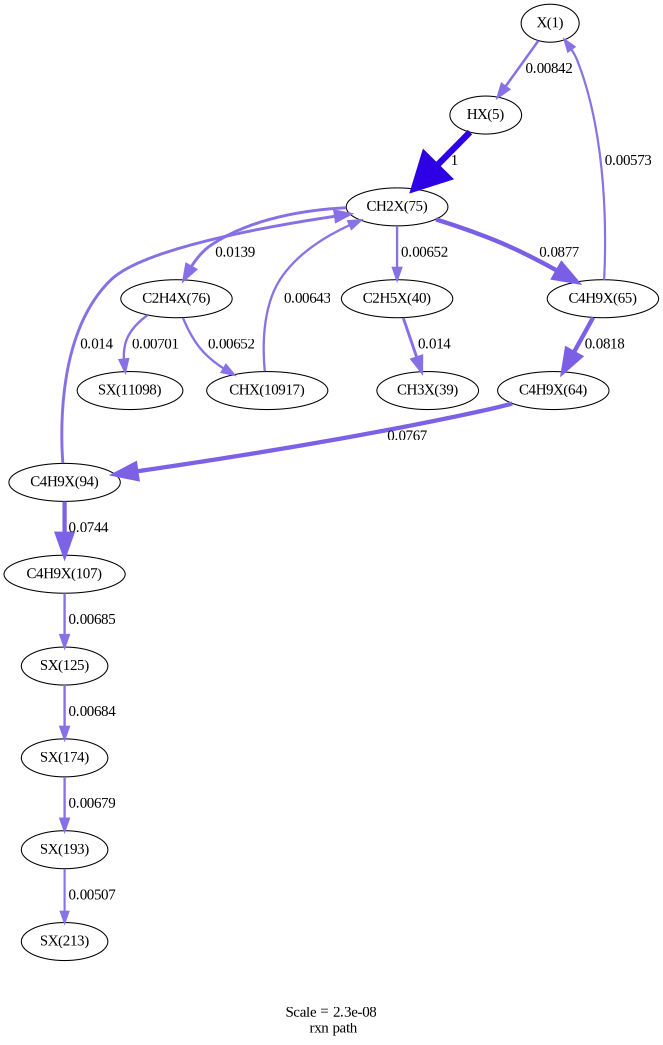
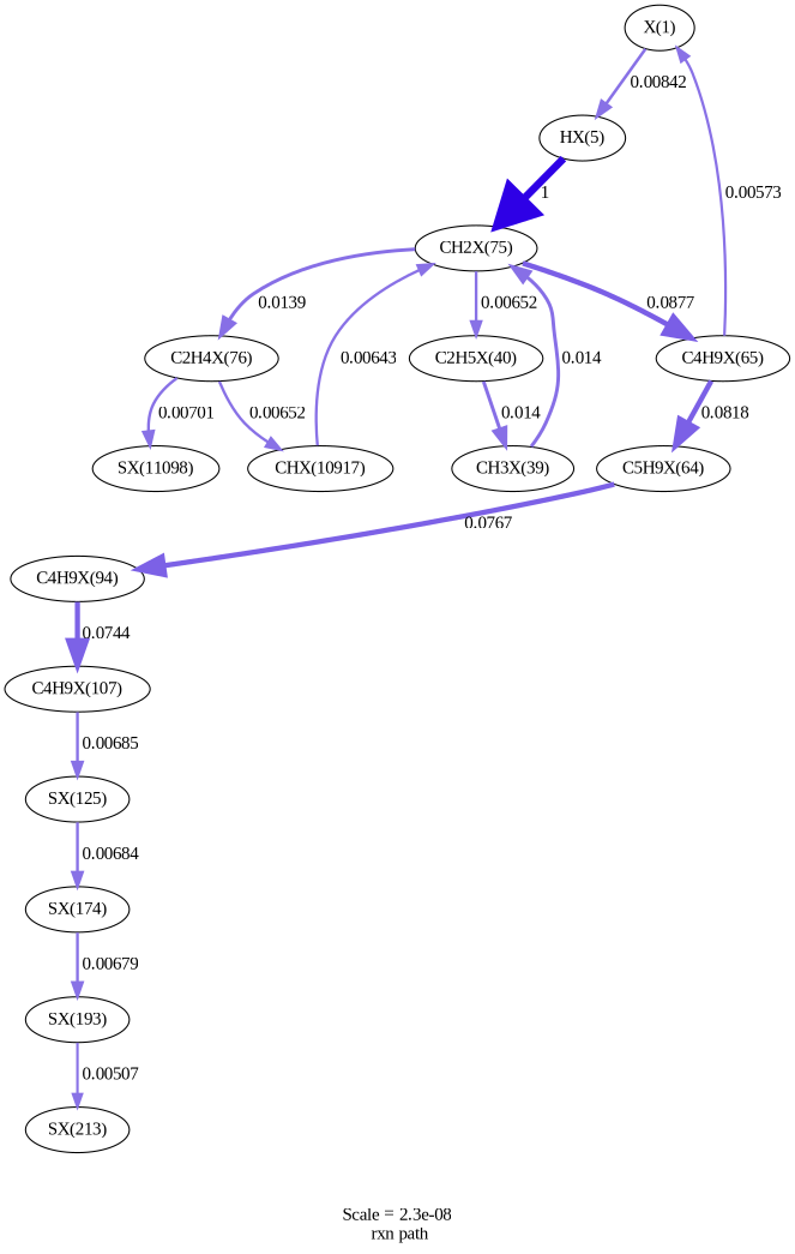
  digraph {
    fontname="Liberation Serif"
    label="Scale = 2.3e-08\l rxn path"
    node [fontname="Liberation Serif"]
    edge [arrowsize=1.1 color="0.7, 0.507, 0.9" fontname="Liberation Serif" style="setlinewidth(2.2)"]
    n1 [label="X(1)"]
    n2 [label="HX(5)"]
    n3 [label="CH2X(75)"]
    n4 [label="C2H5X(40)"]
    n5 [label="CH3X(39)"]
    n6 [label="C4H9X(65)"]
-   n7 [label="C4H9X(64)"]
+   n7 [label="C5H9X(64)"]
    n8 [label="C4H9X(94)"]
    n9 [label="C2H4X(76)"]
    n10 [label="CHX(10917)"]
    n11 [label="SX(11098)"]
    n12 [label="C4H9X(107)"]
    n13 [label="SX(125)"]
    n14 [label="SX(174)"]
    n15 [label="SX(193)"]
    n16 [label="SX(213)"]
    n1 -> n2 [arrowsize=1.2 color="0.7, 0.508, 0.9" label=" 0.00842" style="setlinewidth(2.39)"]
    n2 -> n3 [arrowsize=3 color="0.7, 1.5, 0.9" label=" 1" style="setlinewidth(6)"]
    n3 -> n4 [label=" 0.00652"]
    n3 -> n6 [arrowsize=2.08 color="0.7, 0.588, 0.9" label=" 0.0877" style="setlinewidth(4.16)"]
    n3 -> n9 [arrowsize=1.39 color="0.7, 0.514, 0.9" label=" 0.0139" style="setlinewidth(2.77)"]
    n4 -> n5 [arrowsize=1.39 color="0.7, 0.514, 0.9" label=" 0.014" style="setlinewidth(2.78)"]
-   n8 -> n3 [arrowsize=1.39 color="0.7, 0.514, 0.9" label=" 0.014" style="setlinewidth(2.78)"]
+   n5 -> n3 [arrowsize=1.39 color="0.7, 0.514, 0.9" label=" 0.014" style="setlinewidth(2.78)"]
    n6 -> n1 [arrowsize=1.05 color="0.7, 0.506, 0.9" label=" 0.00573" style="setlinewidth(2.1)"]
    n6 -> n7 [arrowsize=2.05 color="0.7, 0.582, 0.9" label=" 0.0818" style="setlinewidth(4.11)"]
    n7 -> n8 [arrowsize=2.03 color="0.7, 0.577, 0.9" label=" 0.0767" style="setlinewidth(4.06)"]
    n8 -> n12 [arrowsize=2.02 color="0.7, 0.574, 0.9" label=" 0.0744" style="setlinewidth(4.04)"]
    n9 -> n10 [label=" 0.00652"]
    n9 -> n11 [arrowsize=1.13 label=" 0.00701" style="setlinewidth(2.26)"]
    n10 -> n3 [color="0.7, 0.506, 0.9" label=" 0.00643" style="setlinewidth(2.19)"]
    n12 -> n13 [arrowsize=1.12 label=" 0.00685" style="setlinewidth(2.24)"]
    n13 -> n14 [arrowsize=1.12 label=" 0.00684" style="setlinewidth(2.24)"]
    n14 -> n15 [arrowsize=1.12 label=" 0.00679" style="setlinewidth(2.23)"]
    n15 -> n16 [arrowsize=1.01 color="0.7, 0.505, 0.9" label=" 0.00507" style="setlinewidth(2.01)"]
  }
